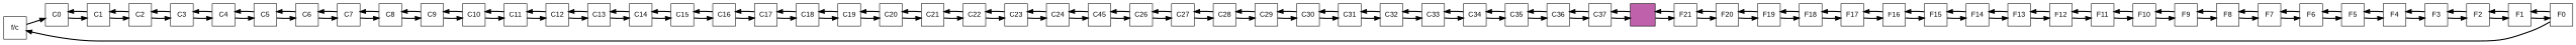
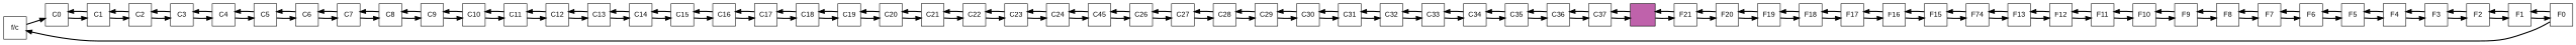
  digraph {
    rankdir=LR
    node [fillcolor="#FFFFFF" fontname=Arial shape=box style=filled]
    edge [style=bold]
    n1 [height=0.6 label="f/c" width=0.6]
    n2 [height=0.6 label=C0 width=0.6]
    n3 [height=0.6 label=C1 width=0.6]
    n4 [height=0.6 label=F0 width=0.6]
    n5 [height=0.6 label=F1 width=0.6]
    n6 [height=0.6 label=C2 width=0.6]
    n7 [height=0.6 label=C3 width=0.6]
    n8 [height=0.6 label=C4 width=0.6]
    n9 [height=0.6 label=C5 width=0.6]
    n10 [height=0.6 label=C6 width=0.6]
    n11 [height=0.6 label=C7 width=0.6]
    n12 [height=0.6 label=C8 width=0.6]
    n13 [height=0.6 label=C9 width=0.6]
    n14 [height=0.6 label=C10 width=0.6]
    n15 [height=0.6 label=C11 width=0.6]
    n16 [height=0.6 label=C12 width=0.6]
    n17 [height=0.6 label=C13 width=0.6]
    n18 [height=0.6 label=C14 width=0.6]
    n19 [height=0.6 label=C15 width=0.6]
    n20 [height=0.6 label=C16 width=0.6]
    n21 [height=0.6 label=C17 width=0.6]
    n22 [height=0.6 label=C18 width=0.6]
    n23 [height=0.6 label=C19 width=0.6]
    n24 [height=0.6 label=C20 width=0.6]
    n25 [height=0.6 label=C21 width=0.6]
    n26 [height=0.6 label=C22 width=0.6]
    n27 [height=0.6 label=C23 width=0.6]
    n28 [height=0.6 label=C24 width=0.6]
    n29 [height=0.6 label=C45 width=0.6]
    n30 [height=0.6 label=C26 width=0.6]
    n31 [height=0.6 label=C27 width=0.6]
    n32 [height=0.6 label=C28 width=0.6]
    n33 [height=0.6 label=C29 width=0.6]
    n34 [height=0.6 label=C30 width=0.6]
    n35 [height=0.6 label=C31 width=0.6]
    n36 [height=0.6 label=C32 width=0.6]
    n37 [height=0.6 label=C33 width=0.6]
    n38 [height=0.6 label=C34 width=0.6]
    n39 [height=0.6 label=C35 width=0.6]
    n40 [height=0.6 label=C36 width=0.6]
    n41 [height=0.6 label=C37 width=0.6]
    n42 [fillcolor="#BF62AB" height=0.6 label="	" width=0.6]
    n43 [height=0.6 label=F21 width=0.6]
    n44 [height=0.6 label=F2 width=0.6]
    n45 [height=0.6 label=F3 width=0.6]
    n46 [height=0.6 label=F4 width=0.6]
    n47 [height=0.6 label=F5 width=0.6]
    n48 [height=0.6 label=F6 width=0.6]
    n49 [height=0.6 label=F7 width=0.6]
    n50 [height=0.6 label=F8 width=0.6]
    n51 [height=0.6 label=F9 width=0.6]
    n52 [height=0.6 label=F10 width=0.6]
    n53 [height=0.6 label=F11 width=0.6]
    n54 [height=0.6 label=F12 width=0.6]
    n55 [height=0.6 label=F13 width=0.6]
-   n56 [height=0.6 label=F14 width=0.6]
+   n56 [height=0.6 label=F74 width=0.6]
    n57 [height=0.6 label=F15 width=0.6]
    n58 [height=0.6 label=F16 width=0.6]
    n59 [height=0.6 label=F17 width=0.6]
    n60 [height=0.6 label=F18 width=0.6]
    n61 [height=0.6 label=F19 width=0.6]
    n62 [height=0.6 label=F20 width=0.6]
    n1 -> n2
    n2 -> n3
    n3 -> n2
    n3 -> n6
    n4 -> n1
    n4 -> n5
    n5 -> n4
    n5 -> n44
    n6 -> n3
    n6 -> n7
    n7 -> n6
    n7 -> n8
    n8 -> n7
    n8 -> n9
    n9 -> n8
    n9 -> n10
    n10 -> n9
    n10 -> n11
    n11 -> n10
    n11 -> n12
    n12 -> n11
    n12 -> n13
    n13 -> n12
    n13 -> n14
    n14 -> n13
    n14 -> n15
    n15 -> n14
    n15 -> n16
    n16 -> n15
    n16 -> n17
    n17 -> n16
    n17 -> n18
    n18 -> n17
    n18 -> n19
    n19 -> n18
    n19 -> n20
    n20 -> n19
    n20 -> n21
    n21 -> n20
    n21 -> n22
    n22 -> n21
    n22 -> n23
    n23 -> n22
    n23 -> n24
    n24 -> n23
    n24 -> n25
    n25 -> n24
    n25 -> n26
    n26 -> n25
    n26 -> n27
    n27 -> n26
    n27 -> n28
    n28 -> n27
    n28 -> n29
    n29 -> n28
    n29 -> n30
    n30 -> n29
    n30 -> n31
    n31 -> n30
    n31 -> n32
    n32 -> n31
    n32 -> n33
    n33 -> n32
    n33 -> n34
    n34 -> n33
    n34 -> n35
    n35 -> n34
    n35 -> n36
    n36 -> n35
    n36 -> n37
    n37 -> n36
    n37 -> n38
    n38 -> n37
    n38 -> n39
    n39 -> n38
    n39 -> n40
    n40 -> n39
    n40 -> n41
    n41 -> n40
    n41 -> n42
    n42 -> n41
    n42 -> n43
    n43 -> n42
    n43 -> n62
    n44 -> n5
    n44 -> n45
    n45 -> n44
    n45 -> n46
    n46 -> n45
    n46 -> n47
    n47 -> n46
    n47 -> n48
    n48 -> n47
    n48 -> n49
    n49 -> n48
    n49 -> n50
    n50 -> n49
    n50 -> n51
    n51 -> n50
    n51 -> n52
    n52 -> n51
    n52 -> n53
    n53 -> n52
    n53 -> n54
    n54 -> n53
    n54 -> n55
    n55 -> n54
    n55 -> n56
    n56 -> n55
    n56 -> n57
    n57 -> n56
    n57 -> n58
    n58 -> n57
    n58 -> n59
    n59 -> n58
    n59 -> n60
    n60 -> n59
    n60 -> n61
    n61 -> n60
    n61 -> n62
    n62 -> n43
    n62 -> n61
  }
